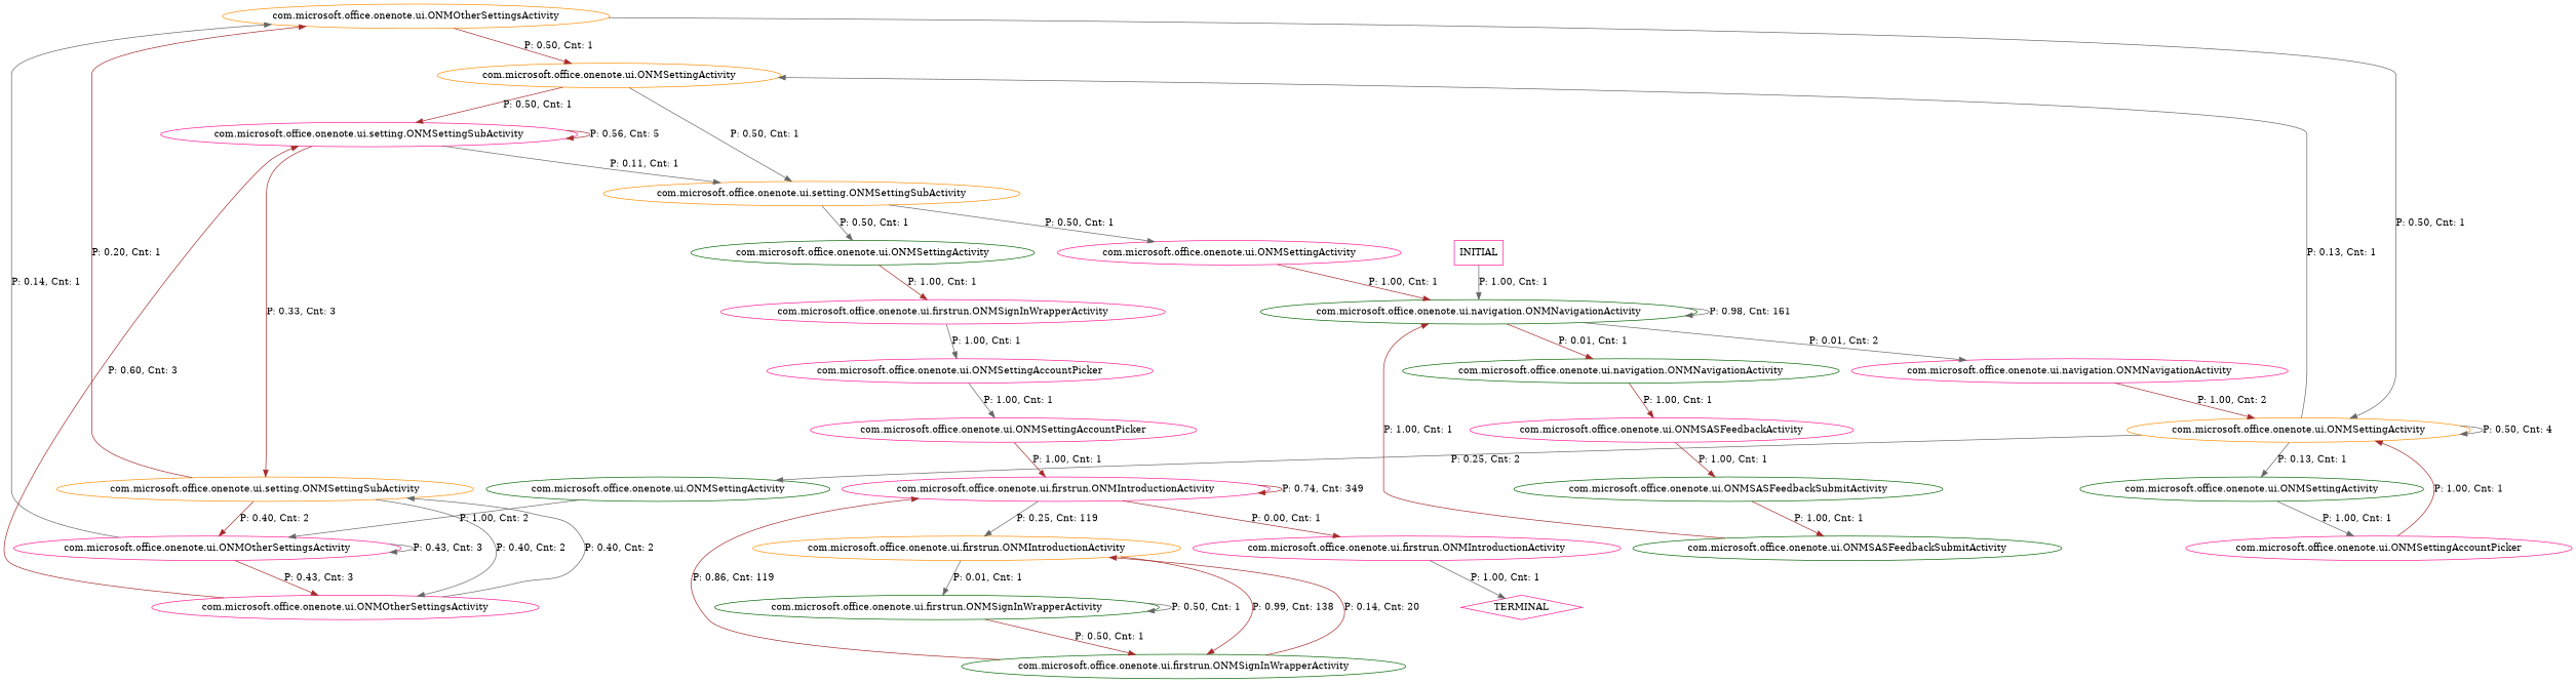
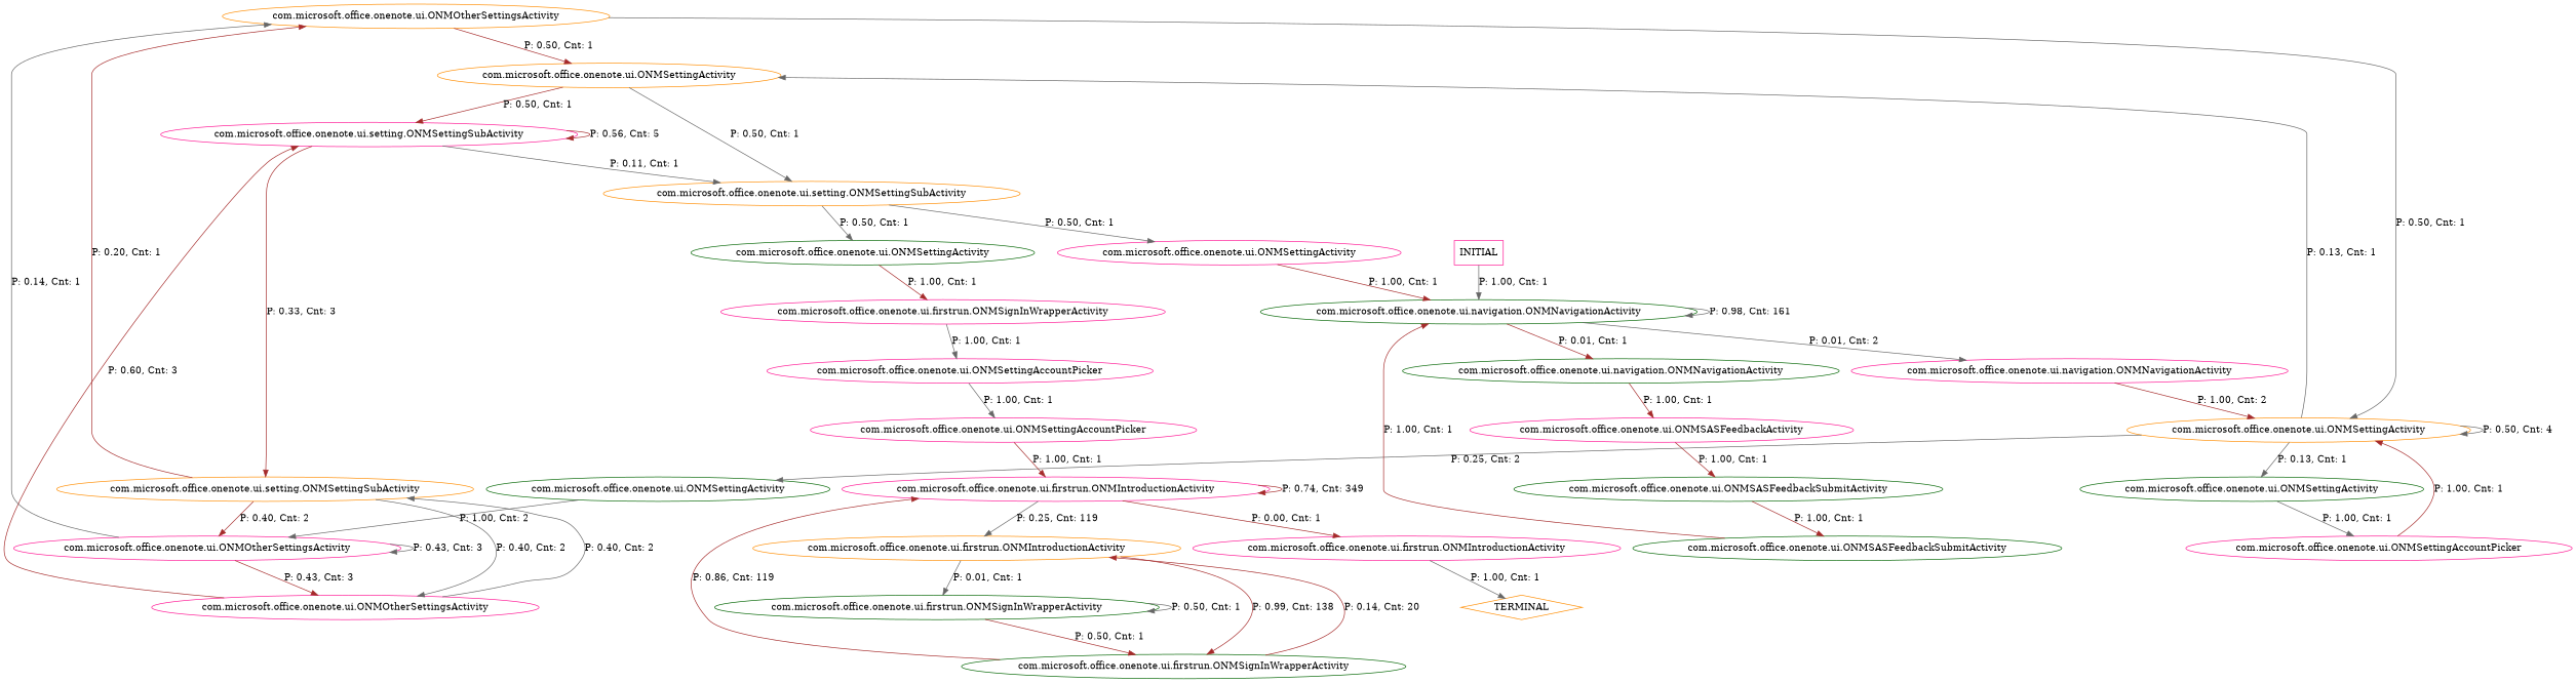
  digraph {
    node [color=deeppink]
    edge [color=brown]
    n1 [label="com.microsoft.office.onenote.ui.ONMOtherSettingsActivity" color=darkorange]
    n2 [label="com.microsoft.office.onenote.ui.ONMSettingActivity" color=darkorange]
    n3 [label="com.microsoft.office.onenote.ui.ONMSettingActivity" color=darkorange]
    n4 [label="com.microsoft.office.onenote.ui.ONMOtherSettingsActivity"]
    n5 [label="com.microsoft.office.onenote.ui.setting.ONMSettingSubActivity" color=darkorange]
    n6 [label="com.microsoft.office.onenote.ui.setting.ONMSettingSubActivity"]
    n7 [label="com.microsoft.office.onenote.ui.ONMOtherSettingsActivity"]
    n8 [label="com.microsoft.office.onenote.ui.ONMSASFeedbackActivity"]
    n9 [label="com.microsoft.office.onenote.ui.ONMSASFeedbackSubmitActivity" color=darkgreen]
    n10 [label="com.microsoft.office.onenote.ui.ONMSASFeedbackSubmitActivity" color=darkgreen]
    n11 [label="com.microsoft.office.onenote.ui.navigation.ONMNavigationActivity" color=darkgreen]
    n12 [label="com.microsoft.office.onenote.ui.ONMSettingAccountPicker"]
    n13 [label="com.microsoft.office.onenote.ui.ONMSettingAccountPicker"]
    n14 [label="com.microsoft.office.onenote.ui.ONMSettingAccountPicker"]
    n15 [label="com.microsoft.office.onenote.ui.firstrun.ONMIntroductionActivity"]
    n16 [label="com.microsoft.office.onenote.ui.ONMSettingActivity" color=darkgreen]
    n17 [label="com.microsoft.office.onenote.ui.ONMSettingActivity" color=darkgreen]
    n18 [label="com.microsoft.office.onenote.ui.ONMSettingActivity" color=darkgreen]
    n19 [label="com.microsoft.office.onenote.ui.firstrun.ONMSignInWrapperActivity"]
    n20 [label="com.microsoft.office.onenote.ui.ONMSettingActivity"]
    n21 [label="com.microsoft.office.onenote.ui.setting.ONMSettingSubActivity" color=darkorange]
    n22 [label="com.microsoft.office.onenote.ui.firstrun.ONMIntroductionActivity"]
-   n23 [label=TERMINAL shape=diamond]
+   n23 [label=TERMINAL shape=diamond color=darkorange]
    n24 [label="com.microsoft.office.onenote.ui.firstrun.ONMIntroductionActivity" color=darkorange]
    n25 [label="com.microsoft.office.onenote.ui.firstrun.ONMSignInWrapperActivity" color=darkgreen]
    n26 [label="com.microsoft.office.onenote.ui.firstrun.ONMSignInWrapperActivity" color=darkgreen]
    n27 [label="com.microsoft.office.onenote.ui.navigation.ONMNavigationActivity" color=darkgreen]
    n28 [label="com.microsoft.office.onenote.ui.navigation.ONMNavigationActivity"]
    n29 [label=INITIAL shape=box]
    n1 -> n2 [label="P: 0.50, Cnt: 1"]
    n1 -> n3 [label="P: 0.50, Cnt: 1" color=gray40]
    n2 -> n6 [label="P: 0.50, Cnt: 1"]
    n2 -> n21 [label="P: 0.50, Cnt: 1" color=gray40]
    n3 -> n2 [label="P: 0.13, Cnt: 1" color=gray40]
    n3 -> n3 [label="P: 0.50, Cnt: 4" color=gray40]
    n3 -> n16 [label="P: 0.25, Cnt: 2" color=gray40]
    n3 -> n17 [label="P: 0.13, Cnt: 1" color=gray40]
    n4 -> n5 [label="P: 0.40, Cnt: 2" color=gray40]
    n4 -> n6 [label="P: 0.60, Cnt: 3"]
    n5 -> n1 [label="P: 0.20, Cnt: 1"]
    n5 -> n4 [label="P: 0.40, Cnt: 2" color=gray40]
    n5 -> n7 [label="P: 0.40, Cnt: 2"]
    n6 -> n5 [label="P: 0.33, Cnt: 3"]
    n6 -> n6 [label="P: 0.56, Cnt: 5"]
    n6 -> n21 [label="P: 0.11, Cnt: 1" color=gray40]
    n7 -> n1 [label="P: 0.14, Cnt: 1" color=gray40]
    n7 -> n4 [label="P: 0.43, Cnt: 3"]
    n7 -> n7 [label="P: 0.43, Cnt: 3" color=gray40]
    n8 -> n9 [label="P: 1.00, Cnt: 1"]
    n9 -> n10 [label="P: 1.00, Cnt: 1"]
    n10 -> n11 [label="P: 1.00, Cnt: 1"]
    n11 -> n11 [label="P: 0.98, Cnt: 161" color=gray40]
    n11 -> n27 [label="P: 0.01, Cnt: 1"]
    n11 -> n28 [label="P: 0.01, Cnt: 2" color=gray40]
    n12 -> n13 [label="P: 1.00, Cnt: 1" color=gray40]
    n13 -> n15 [label="P: 1.00, Cnt: 1"]
    n14 -> n3 [label="P: 1.00, Cnt: 1"]
    n15 -> n15 [label="P: 0.74, Cnt: 349"]
    n15 -> n22 [label="P: 0.00, Cnt: 1"]
    n15 -> n24 [label="P: 0.25, Cnt: 119" color=gray40]
    n16 -> n7 [label="P: 1.00, Cnt: 2" color=gray40]
    n17 -> n14 [label="P: 1.00, Cnt: 1" color=gray40]
    n18 -> n19 [label="P: 1.00, Cnt: 1"]
    n19 -> n12 [label="P: 1.00, Cnt: 1" color=gray40]
    n20 -> n11 [label="P: 1.00, Cnt: 1"]
    n21 -> n18 [label="P: 0.50, Cnt: 1" color=gray40]
    n21 -> n20 [label="P: 0.50, Cnt: 1" color=gray40]
    n22 -> n23 [label="P: 1.00, Cnt: 1" color=gray40]
    n24 -> n25 [label="P: 0.99, Cnt: 138"]
    n24 -> n26 [label="P: 0.01, Cnt: 1" color=gray40]
    n25 -> n15 [label="P: 0.86, Cnt: 119"]
    n25 -> n24 [label="P: 0.14, Cnt: 20"]
    n26 -> n25 [label="P: 0.50, Cnt: 1"]
    n26 -> n26 [label="P: 0.50, Cnt: 1" color=gray40]
    n27 -> n8 [label="P: 1.00, Cnt: 1"]
    n28 -> n3 [label="P: 1.00, Cnt: 2"]
    n29 -> n11 [label="P: 1.00, Cnt: 1" color=gray40]
  }
